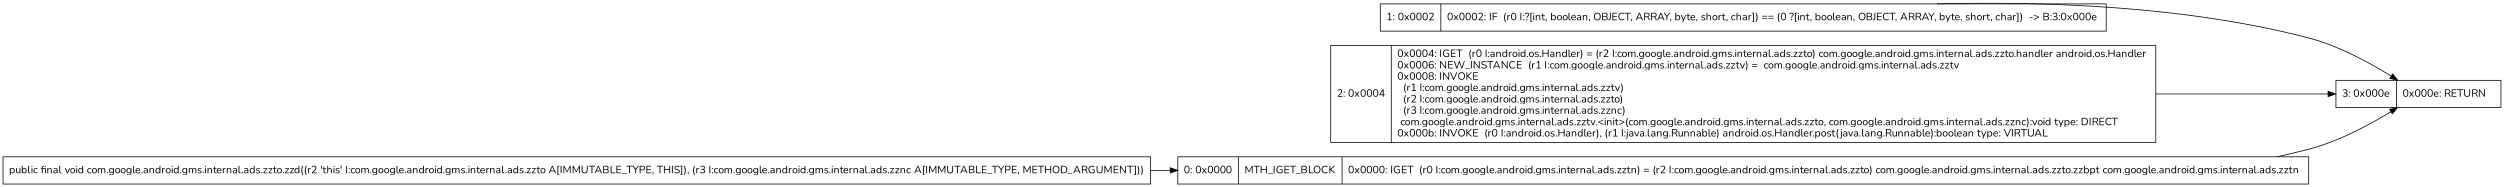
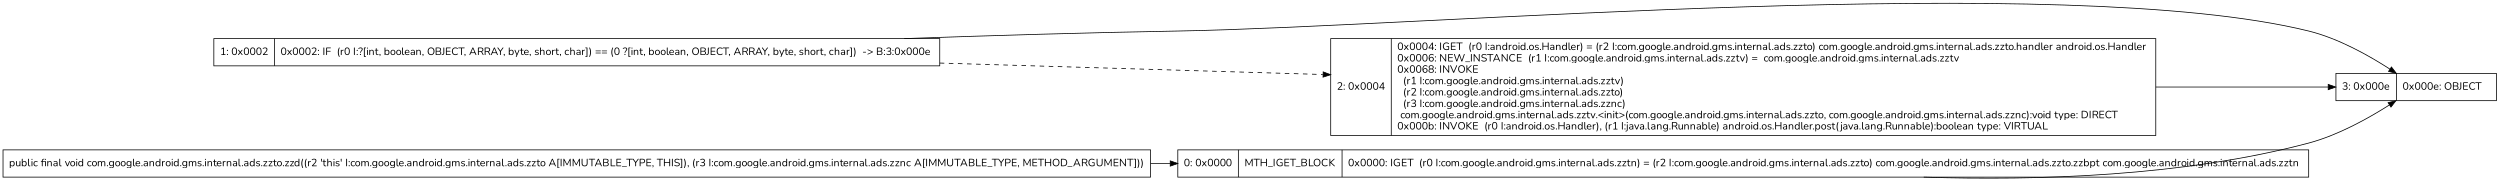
  digraph {
    fontname=Nunito
    rankdir=LR
    node [fontname=Nunito shape=record]
    edge [fontname=Nunito]
    n1 [label="{0\:\ 0x0000|MTH_IGET_BLOCK\l|0x0000: IGET  (r0 I:com.google.android.gms.internal.ads.zztn) = (r2 I:com.google.android.gms.internal.ads.zzto) com.google.android.gms.internal.ads.zzto.zzbpt com.google.android.gms.internal.ads.zztn \l}"]
-   n2 [label="{3\:\ 0x000e|0x000e: RETURN   \l}"]
+   n2 [label="{3\:\ 0x000e|0x000e: OBJECT   \l}"]
    n3 [label="{1\:\ 0x0002|0x0002: IF  (r0 I:?[int, boolean, OBJECT, ARRAY, byte, short, char]) == (0 ?[int, boolean, OBJECT, ARRAY, byte, short, char])  \-\> B:3:0x000e \l}"]
-   n4 [label="{2\:\ 0x0004|0x0004: IGET  (r0 I:android.os.Handler) = (r2 I:com.google.android.gms.internal.ads.zzto) com.google.android.gms.internal.ads.zzto.handler android.os.Handler \l0x0006: NEW_INSTANCE  (r1 I:com.google.android.gms.internal.ads.zztv) =  com.google.android.gms.internal.ads.zztv \l0x0008: INVOKE  \l  (r1 I:com.google.android.gms.internal.ads.zztv)\l  (r2 I:com.google.android.gms.internal.ads.zzto)\l  (r3 I:com.google.android.gms.internal.ads.zznc)\l com.google.android.gms.internal.ads.zztv.\<init\>(com.google.android.gms.internal.ads.zzto, com.google.android.gms.internal.ads.zznc):void type: DIRECT \l0x000b: INVOKE  (r0 I:android.os.Handler), (r1 I:java.lang.Runnable) android.os.Handler.post(java.lang.Runnable):boolean type: VIRTUAL \l}"]
+   n4 [label="{2\:\ 0x0004|0x0004: IGET  (r0 I:android.os.Handler) = (r2 I:com.google.android.gms.internal.ads.zzto) com.google.android.gms.internal.ads.zzto.handler android.os.Handler \l0x0006: NEW_INSTANCE  (r1 I:com.google.android.gms.internal.ads.zztv) =  com.google.android.gms.internal.ads.zztv \l0x0068: INVOKE  \l  (r1 I:com.google.android.gms.internal.ads.zztv)\l  (r2 I:com.google.android.gms.internal.ads.zzto)\l  (r3 I:com.google.android.gms.internal.ads.zznc)\l com.google.android.gms.internal.ads.zztv.\<init\>(com.google.android.gms.internal.ads.zzto, com.google.android.gms.internal.ads.zznc):void type: DIRECT \l0x000b: INVOKE  (r0 I:android.os.Handler), (r1 I:java.lang.Runnable) android.os.Handler.post(java.lang.Runnable):boolean type: VIRTUAL \l}"]
    n5 [label="{public final void com.google.android.gms.internal.ads.zzto.zzd((r2 'this' I:com.google.android.gms.internal.ads.zzto A[IMMUTABLE_TYPE, THIS]), (r3 I:com.google.android.gms.internal.ads.zznc A[IMMUTABLE_TYPE, METHOD_ARGUMENT])) }"]
    n1 -> n2
    n3 -> n2
+   n3 -> n4 [style=dashed]
    n4 -> n2
    n5 -> n1
  }
